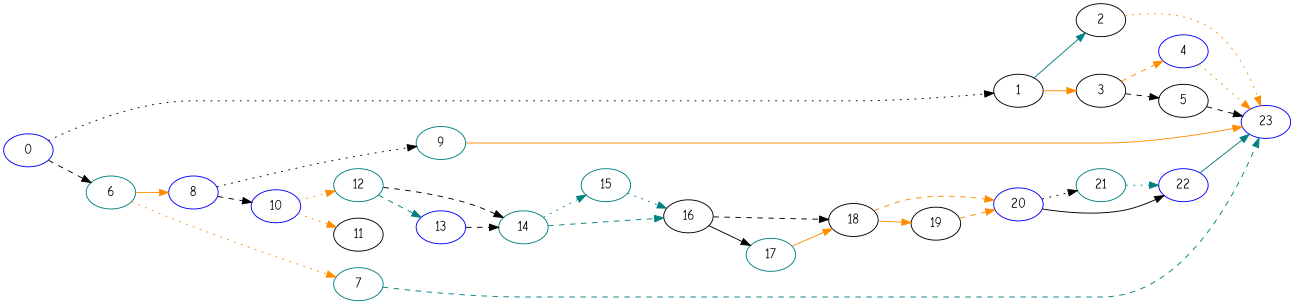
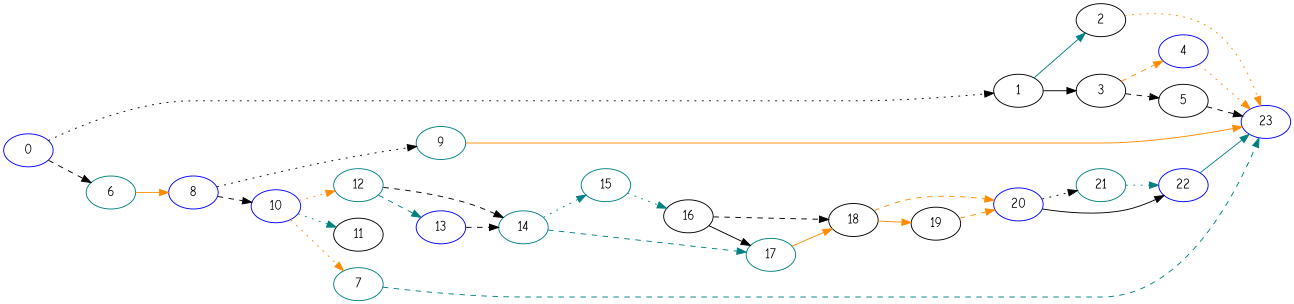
  digraph {
    fontname="Comic Neue"
    rankdir=LR
    node [color=black fontname="Comic Neue"]
    edge [color=darkorange fontname="Comic Neue" style=dashed]
    1
    0 [color=blue]
    6 [color=teal]
    2
    3
    7 [color=teal]
    8 [color=blue]
    23 [color=blue]
    4 [color=blue]
    5
    9 [color=teal]
    10 [color=blue]
    11
    12 [color=teal]
    13 [color=blue]
    14 [color=teal]
    15 [color=teal]
    16
    17 [color=teal]
    18
    19
    20 [color=blue]
    21 [color=teal]
    22 [color=blue]
    1 -> 2 [color=teal style=solid]
-   1 -> 3 [style=solid]
+   1 -> 3 [color=black style=solid]
    0 -> 1 [color=black style=dotted]
    0 -> 6 [color=black]
-   6 -> 7 [style=dotted]
+   10 -> 7 [style=dotted]
    6 -> 8 [style=solid]
    2 -> 23 [style=dotted]
    3 -> 4
    3 -> 5 [color=black]
    7 -> 23 [color=teal]
    8 -> 9 [color=black style=dotted]
    8 -> 10 [color=black]
    4 -> 23 [style=dotted]
    5 -> 23 [color=black]
    9 -> 23 [style=solid]
-   10 -> 11 [style=dotted]
+   10 -> 11 [color=teal style=dotted]
    10 -> 12 [style=dotted]
    12 -> 13 [color=teal]
    12 -> 14 [color=black]
    13 -> 14 [color=black]
    14 -> 15 [color=teal style=dotted]
-   14 -> 16 [color=teal]
+   14 -> 17 [color=teal]
    15 -> 16 [color=teal style=dotted]
    16 -> 17 [color=black style=solid]
    16 -> 18 [color=black]
    17 -> 18 [style=solid]
    18 -> 19 [style=solid]
    18 -> 20
    19 -> 20
    20 -> 21 [color=black style=dotted]
    20 -> 22 [color=black style=solid]
    21 -> 22 [color=teal style=dotted]
    22 -> 23 [color=teal style=solid]
  }
